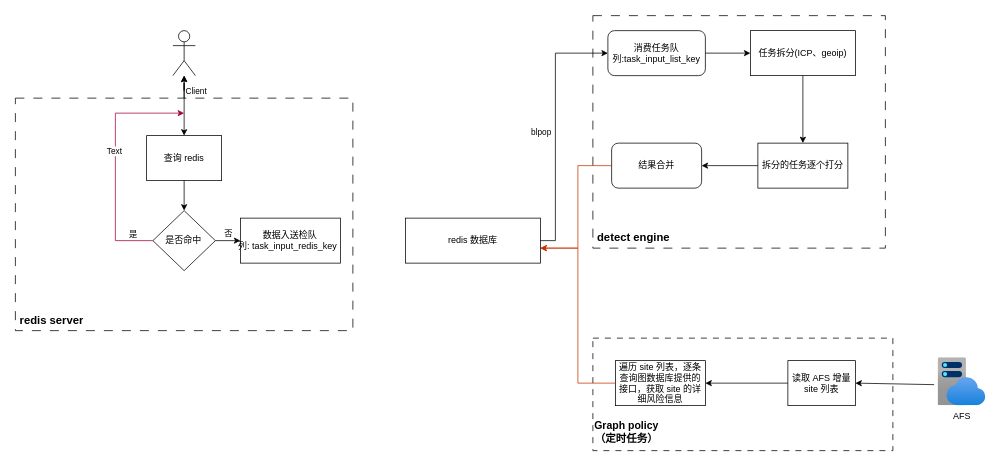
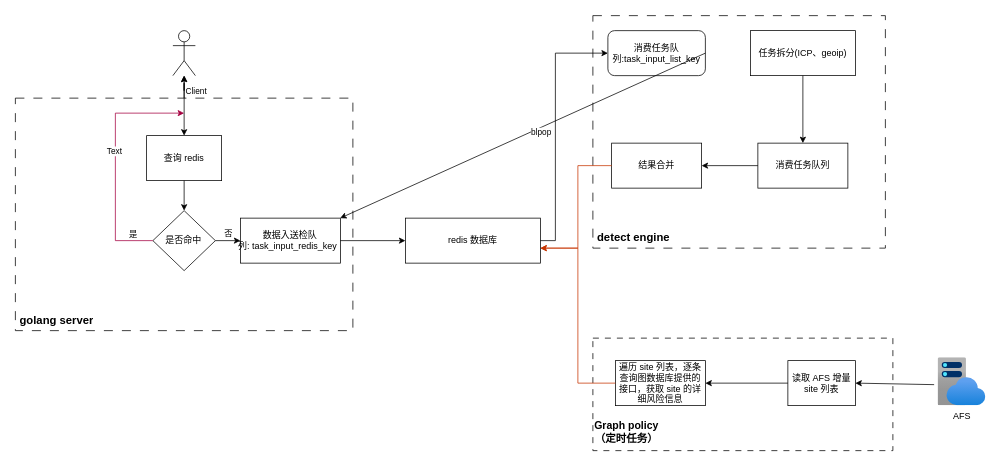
  <mxCell id="0" />
  <mxCell id="1" parent="0" />
  <mxCell id="2" value="" style="group" vertex="1" connectable="0" parent="1"><mxGeometry x="20" y="130" width="450" height="310" as="geometry" /></mxCell>
  <mxCell id="3" value="" style="rounded=0;whiteSpace=wrap;html=1;dashed=1;dashPattern=12 12;" vertex="1" parent="2"><mxGeometry width="450" height="310" as="geometry" /></mxCell>
- <mxCell id="4" value="&lt;font style=&quot;font-size: 15px;&quot;&gt;&lt;b&gt;redis server&lt;/b&gt;&lt;/font&gt;" style="text;strokeColor=none;fillColor=none;align=left;verticalAlign=middle;spacingLeft=4;spacingRight=4;overflow=hidden;points=[[0,0.5],[1,0.5]];portConstraint=eastwest;rotatable=0;whiteSpace=wrap;html=1;strokeWidth=5;" vertex="1" parent="2"><mxGeometry y="280" width="116.667" height="30" as="geometry" /></mxCell>
+ <mxCell id="4" value="&lt;font style=&quot;font-size: 15px;&quot;&gt;&lt;b&gt;golang server&lt;/b&gt;&lt;/font&gt;" style="text;strokeColor=none;fillColor=none;align=left;verticalAlign=middle;spacingLeft=4;spacingRight=4;overflow=hidden;points=[[0,0.5],[1,0.5]];portConstraint=eastwest;rotatable=0;whiteSpace=wrap;html=1;strokeWidth=5;" vertex="1" parent="2"><mxGeometry y="280" width="116.667" height="30" as="geometry" /></mxCell>
  <mxCell id="5" value="查询 redis" style="rounded=0;whiteSpace=wrap;html=1;" vertex="1" parent="2"><mxGeometry x="175" y="50" width="100" height="60" as="geometry" /></mxCell>
  <mxCell id="6" value="是否命中" style="rhombus;whiteSpace=wrap;html=1;" vertex="1" parent="2"><mxGeometry x="183.333" y="150" width="83.333" height="80" as="geometry" /></mxCell>
  <mxCell id="7" value="" style="endArrow=classic;html=1;rounded=0;exitX=0.5;exitY=1;exitDx=0;exitDy=0;entryX=0.5;entryY=0;entryDx=0;entryDy=0;" edge="1" parent="2" source="5" target="6"><mxGeometry width="50" height="50" relative="1" as="geometry"><mxPoint x="375" y="170" as="sourcePoint" /><mxPoint x="300" y="100" as="targetPoint" /></mxGeometry></mxCell>
  <mxCell id="8" value="" style="endArrow=classic;html=1;rounded=0;exitX=0;exitY=0.5;exitDx=0;exitDy=0;fillColor=#d80073;strokeColor=#A50040;" edge="1" parent="2" source="6"><mxGeometry width="50" height="50" relative="1" as="geometry"><mxPoint x="125" y="220" as="sourcePoint" /><mxPoint x="225" y="20" as="targetPoint" /><Array as="points"><mxPoint x="133.333" y="190" /><mxPoint x="133.333" y="20" /></Array></mxGeometry></mxCell>
  <mxCell id="9" value="是" style="edgeLabel;html=1;align=center;verticalAlign=middle;resizable=0;points=[];" vertex="1" connectable="0" parent="8"><mxGeometry x="-0.824" y="-3" relative="1" as="geometry"><mxPoint y="-7" as="offset" /></mxGeometry></mxCell>
  <mxCell id="10" value="Text" style="edgeLabel;html=1;align=center;verticalAlign=middle;resizable=0;points=[];" vertex="1" connectable="0" parent="8"><mxGeometry x="0.091" y="2" relative="1" as="geometry"><mxPoint as="offset" /></mxGeometry></mxCell>
  <mxCell id="11" value="数据入送检队列:&amp;nbsp;task_input_redis_key&amp;nbsp;&amp;nbsp;" style="rounded=0;whiteSpace=wrap;html=1;" vertex="1" parent="2"><mxGeometry x="300" y="160" width="133.333" height="60" as="geometry" /></mxCell>
  <mxCell id="12" value="否" style="endArrow=classic;html=1;rounded=0;exitX=1;exitY=0.5;exitDx=0;exitDy=0;entryX=0;entryY=0.5;entryDx=0;entryDy=0;" edge="1" parent="2" source="6" target="11"><mxGeometry y="10" width="50" height="50" relative="1" as="geometry"><mxPoint x="291.667" y="300" as="sourcePoint" /><mxPoint x="333.333" y="250" as="targetPoint" /><mxPoint as="offset" /></mxGeometry></mxCell>
  <mxCell id="13" value="" style="shape=umlActor;verticalLabelPosition=bottom;verticalAlign=top;html=1;outlineConnect=0;" vertex="1" parent="1"><mxGeometry x="230" y="40" width="30" height="60" as="geometry" /></mxCell>
  <mxCell id="14" value="" style="endArrow=classic;startArrow=classic;html=1;rounded=0;" edge="1" parent="1" source="5" target="13"><mxGeometry width="50" height="50" relative="1" as="geometry"><mxPoint x="1020" y="-220" as="sourcePoint" /><mxPoint x="1050" y="-280" as="targetPoint" /></mxGeometry></mxCell>
  <mxCell id="15" value="Client" style="edgeLabel;html=1;align=center;verticalAlign=middle;resizable=0;points=[];" vertex="1" connectable="0" parent="14"><mxGeometry x="0.164" relative="1" as="geometry"><mxPoint x="15" y="-13" as="offset" /></mxGeometry></mxCell>
  <mxCell id="16" value="redis 数据库" style="rounded=0;whiteSpace=wrap;html=1;" vertex="1" parent="1"><mxGeometry x="540" y="290" width="180" height="60" as="geometry" /></mxCell>
  <mxCell id="17" value="" style="edgeStyle=orthogonalEdgeStyle;rounded=0;orthogonalLoop=1;jettySize=auto;html=1;" edge="1" parent="1" source="3" target="13"><mxGeometry relative="1" as="geometry" /></mxCell>
+ <mxCell id="18" value="" style="endArrow=classic;html=1;rounded=0;exitX=1;exitY=0.5;exitDx=0;exitDy=0;entryX=0;entryY=0.5;entryDx=0;entryDy=0;" edge="1" parent="1" source="11" target="16"><mxGeometry width="50" height="50" relative="1" as="geometry"><mxPoint x="640" y="500" as="sourcePoint" /><mxPoint x="690" y="450" as="targetPoint" /></mxGeometry></mxCell>
  <mxCell id="19" value="" style="group" vertex="1" connectable="0" parent="1"><mxGeometry x="790" y="20" width="510" height="310" as="geometry" /></mxCell>
  <mxCell id="20" value="" style="rounded=0;whiteSpace=wrap;html=1;dashed=1;dashPattern=12 12;" vertex="1" parent="19"><mxGeometry width="390" height="310" as="geometry" /></mxCell>
  <mxCell id="21" value="&lt;span style=&quot;font-size: 15px;&quot;&gt;&lt;b&gt;detect engine&lt;/b&gt;&lt;/span&gt;" style="text;strokeColor=none;fillColor=none;align=left;verticalAlign=middle;spacingLeft=4;spacingRight=4;overflow=hidden;points=[[0,0.5],[1,0.5]];portConstraint=eastwest;rotatable=0;whiteSpace=wrap;html=1;strokeWidth=5;" vertex="1" parent="19"><mxGeometry y="280" width="116.667" height="30" as="geometry" /></mxCell>
  <mxCell id="22" value="消费任务队列:task_input_list_key" style="whiteSpace=wrap;html=1;rounded=1;" vertex="1" parent="19"><mxGeometry x="20" y="20" width="130" height="60" as="geometry" /></mxCell>
  <mxCell id="23" value="任务拆分(ICP、geoip)" style="rounded=0;whiteSpace=wrap;html=1;" vertex="1" parent="19"><mxGeometry x="210" y="20" width="140" height="60" as="geometry" /></mxCell>
- <mxCell id="24" value="" style="endArrow=classic;html=1;rounded=0;exitX=1;exitY=0.5;exitDx=0;exitDy=0;entryX=0;entryY=0.5;entryDx=0;entryDy=0;" edge="1" parent="19" source="22" target="23"><mxGeometry width="50" height="50" relative="1" as="geometry"><mxPoint x="170" y="-120" as="sourcePoint" /><mxPoint x="280" y="-190" as="targetPoint" /></mxGeometry></mxCell>
- <mxCell id="25" value="拆分的任务逐个打分" style="rounded=0;whiteSpace=wrap;html=1;" vertex="1" parent="19"><mxGeometry x="220" y="170" width="120" height="60" as="geometry" /></mxCell>
+ <mxCell id="24" value="" style="endArrow=classic;html=1;rounded=0;exitX=1;exitY=0.5;exitDx=0;exitDy=0;" edge="1" parent="19" source="22" target="11"><mxGeometry width="50" height="50" relative="1" as="geometry"><mxPoint x="170" y="-120" as="sourcePoint" /><mxPoint x="280" y="-190" as="targetPoint" /></mxGeometry></mxCell>
+ <mxCell id="25" value="消费任务队列" style="rounded=0;whiteSpace=wrap;html=1;" vertex="1" parent="19"><mxGeometry x="220" y="170" width="120" height="60" as="geometry" /></mxCell>
  <mxCell id="26" value="" style="endArrow=classic;html=1;rounded=0;exitX=0.5;exitY=1;exitDx=0;exitDy=0;" edge="1" parent="19" source="23" target="25"><mxGeometry width="50" height="50" relative="1" as="geometry"><mxPoint x="160" y="-80" as="sourcePoint" /><mxPoint x="210" y="-130" as="targetPoint" /></mxGeometry></mxCell>
- <mxCell id="27" value="结果合并" style="whiteSpace=wrap;html=1;rounded=1;" vertex="1" parent="19"><mxGeometry x="25" y="170" width="120" height="60" as="geometry" /></mxCell>
+ <mxCell id="27" value="结果合并" style="rounded=0;whiteSpace=wrap;html=1;" vertex="1" parent="19"><mxGeometry x="25" y="170" width="120" height="60" as="geometry" /></mxCell>
  <mxCell id="28" value="" style="endArrow=classic;html=1;rounded=0;exitX=0;exitY=0.5;exitDx=0;exitDy=0;entryX=1;entryY=0.5;entryDx=0;entryDy=0;" edge="1" parent="19" source="25" target="27"><mxGeometry width="50" height="50" relative="1" as="geometry"><mxPoint x="160" y="440" as="sourcePoint" /><mxPoint x="210" y="390" as="targetPoint" /></mxGeometry></mxCell>
  <mxCell id="29" value="" style="endArrow=classic;html=1;rounded=0;exitX=1;exitY=0.5;exitDx=0;exitDy=0;entryX=0;entryY=0.5;entryDx=0;entryDy=0;" edge="1" parent="1" source="16" target="22"><mxGeometry width="50" height="50" relative="1" as="geometry"><mxPoint x="660" y="560" as="sourcePoint" /><mxPoint x="710" y="510" as="targetPoint" /><Array as="points"><mxPoint x="740" y="320" /><mxPoint x="740" y="70" /></Array></mxGeometry></mxCell>
  <mxCell id="30" value="blpop" style="edgeLabel;html=1;align=center;verticalAlign=middle;resizable=0;points=[];" vertex="1" connectable="0" parent="29"><mxGeometry x="-0.1" y="-1" relative="1" as="geometry"><mxPoint x="-21" y="-12" as="offset" /></mxGeometry></mxCell>
  <mxCell id="31" value="" style="endArrow=classic;html=1;rounded=0;exitX=0;exitY=0.5;exitDx=0;exitDy=0;fillColor=#fa6800;strokeColor=#C73500;" edge="1" parent="1" source="27"><mxGeometry width="50" height="50" relative="1" as="geometry"><mxPoint x="838.02" y="332.02" as="sourcePoint" /><mxPoint x="720" y="330" as="targetPoint" /><Array as="points"><mxPoint x="770" y="220" /><mxPoint x="770" y="330" /></Array></mxGeometry></mxCell>
  <mxCell id="32" value="" style="rounded=0;whiteSpace=wrap;html=1;dashed=1;dashPattern=8 8;" vertex="1" parent="1"><mxGeometry x="790" y="450" width="400" height="150" as="geometry" /></mxCell>
  <mxCell id="33" value="&lt;font style=&quot;font-size: 14px;&quot;&gt;&lt;b&gt;Graph policy（定时任务）&lt;/b&gt;&lt;/font&gt;" style="text;html=1;align=center;verticalAlign=middle;whiteSpace=wrap;rounded=0;strokeWidth=3;" vertex="1" parent="1"><mxGeometry x="790" y="560" width="90" height="30" as="geometry" /></mxCell>
  <mxCell id="34" value="读取 AFS 增量 site 列表" style="rounded=0;whiteSpace=wrap;html=1;" vertex="1" parent="1"><mxGeometry x="1050" y="480" width="90" height="60" as="geometry" /></mxCell>
  <mxCell id="35" value="遍历 site 列表，逐条查询图数据库提供的接口，获取 site 的详细风险信息" style="rounded=0;whiteSpace=wrap;html=1;" vertex="1" parent="1"><mxGeometry x="820" y="480" width="120" height="60" as="geometry" /></mxCell>
  <mxCell id="36" value="" style="endArrow=classic;html=1;rounded=0;" edge="1" parent="1" target="35"><mxGeometry width="50" height="50" relative="1" as="geometry"><mxPoint x="1050" y="510" as="sourcePoint" /><mxPoint x="600" y="510" as="targetPoint" /></mxGeometry></mxCell>
  <mxCell id="37" value="AFS" style="image;aspect=fixed;html=1;points=[];align=center;fontSize=12;image=img/lib/azure2/app_services/App_Service_Plans.svg;" vertex="1" parent="1"><mxGeometry x="1250" y="476" width="64" height="64" as="geometry" /></mxCell>
  <mxCell id="38" value="" style="endArrow=classic;html=1;rounded=0;exitX=-0.078;exitY=0.563;exitDx=0;exitDy=0;exitPerimeter=0;entryX=1;entryY=0.5;entryDx=0;entryDy=0;" edge="1" parent="1" source="37" target="34"><mxGeometry width="50" height="50" relative="1" as="geometry"><mxPoint x="1285.008" y="470.004" as="sourcePoint" /><mxPoint x="1260" y="626" as="targetPoint" /></mxGeometry></mxCell>
  <mxCell id="39" value="" style="endArrow=classic;html=1;rounded=0;exitX=0;exitY=0.5;exitDx=0;exitDy=0;fillColor=#fa6800;strokeColor=#C73500;" edge="1" parent="1" source="35"><mxGeometry width="50" height="50" relative="1" as="geometry"><mxPoint x="620" y="430" as="sourcePoint" /><mxPoint x="720" y="330" as="targetPoint" /><Array as="points"><mxPoint x="770" y="510" /><mxPoint x="770" y="330" /></Array></mxGeometry></mxCell>
